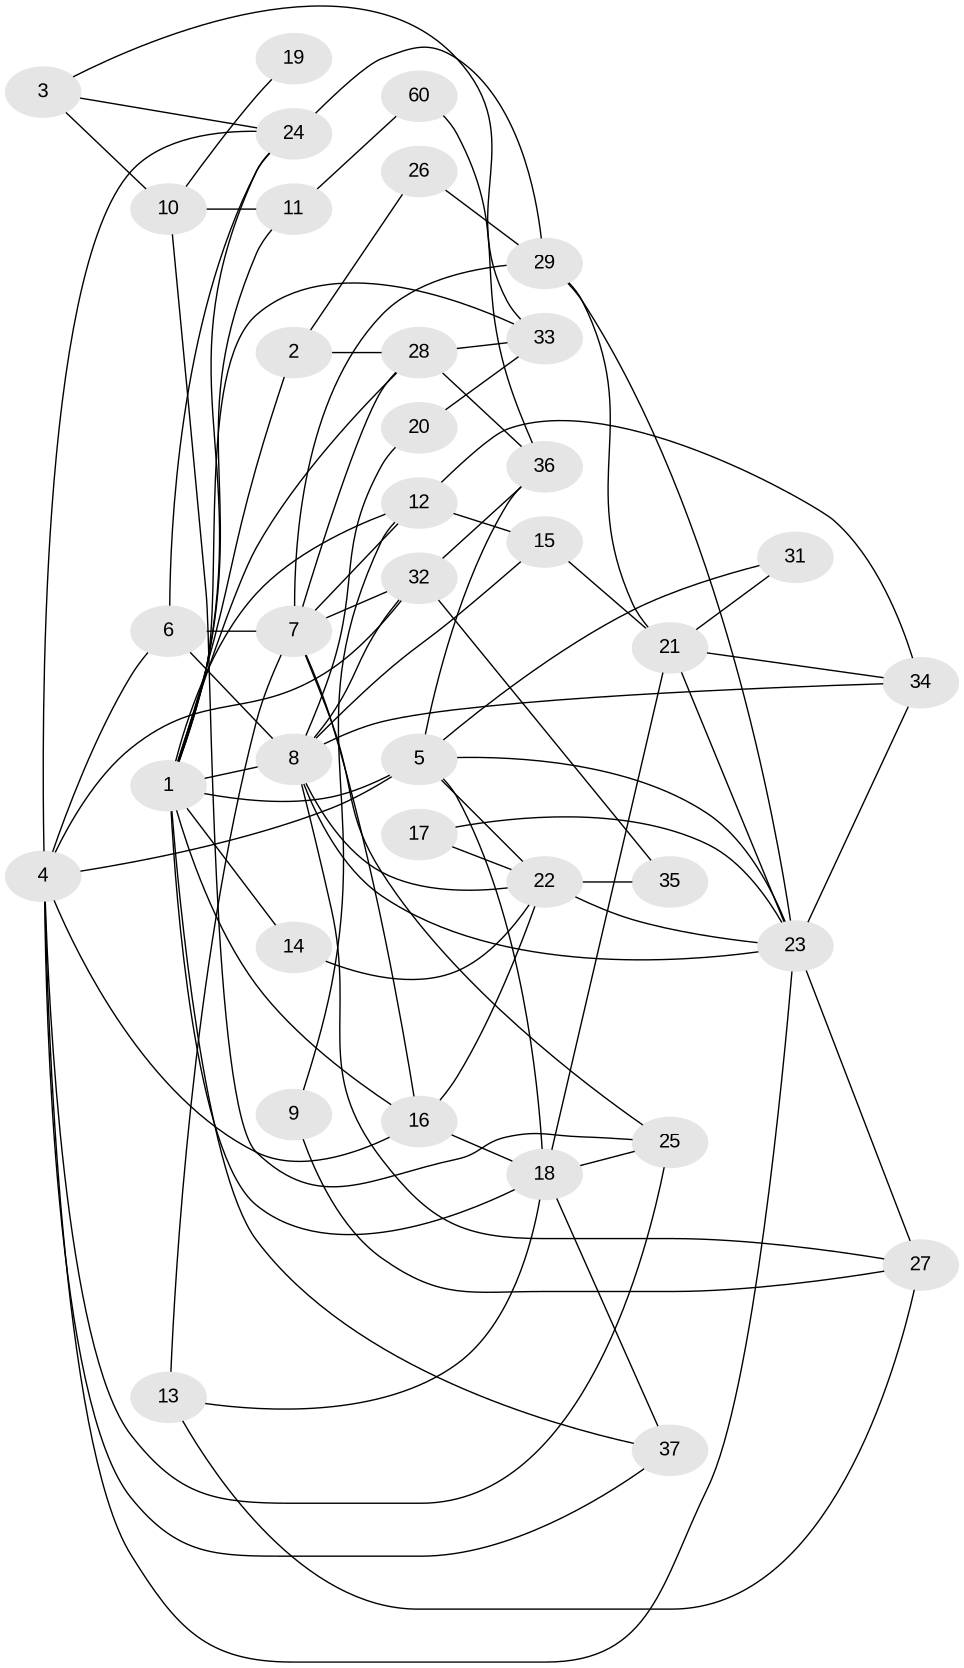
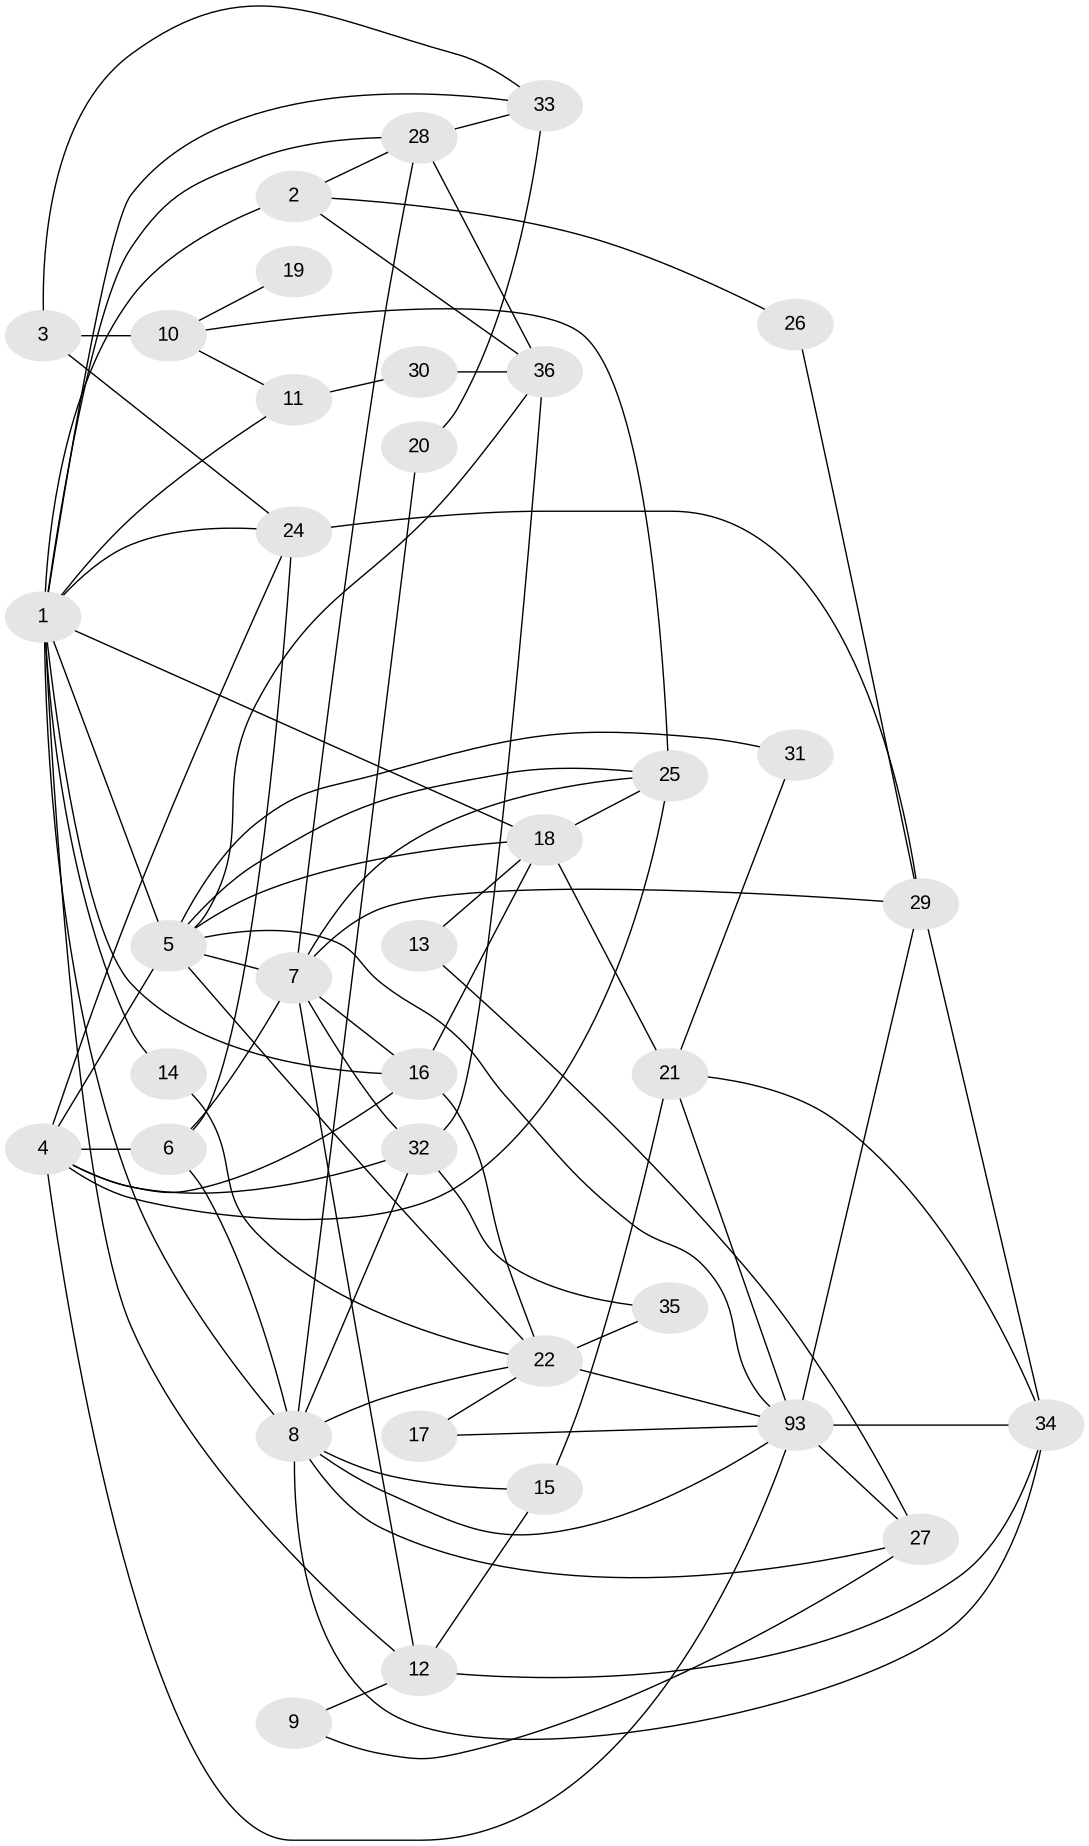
  graph {
    fontname="Liberation Sans"
    rankdir=LR
    node [color=gray90 fontname="Liberation Sans" style=filled]
    edge [fontname="Liberation Sans" weight=1.0]
    1
    2
    5
    8
    11
    12
    14
    16
    18
    24
    28
    33
-   37
    26
    36
-   23
+   23 [label=93]
    25
    7
    22
    31
    32
    15
    20
    27
    34
-   30 [label=60]
+   30
    21
    29
    3
    10
    19
    4
    6
    35
    9
    13
    17
    1 -- 2
    1 -- 5
    1 -- 8
    1 -- 11
    1 -- 12 [weight=2.0]
    1 -- 14
    1 -- 16
    1 -- 18 [weight=4.0]
    1 -- 24
    1 -- 28
    1 -- 33
-   1 -- 37
    2 -- 28
    2 -- 26
+   2 -- 36
    5 -- 18
    5 -- 36
    5 -- 23
-   13 -- 7 [weight=4.0]
+   5 -- 25
+   5 -- 7 [weight=4.0]
    5 -- 22
    5 -- 31
    8 -- 23
    8 -- 22
    8 -- 32
    8 -- 15
    8 -- 20
    8 -- 27
    8 -- 34
    11 -- 30
    12 -- 15
    12 -- 34
    14 -- 22
    16 -- 18 [weight=2.0]
    16 -- 22
-   18 -- 37
    18 -- 25
    18 -- 21
    24 -- 29
    28 -- 33
    28 -- 36
    26 -- 29
    23 -- 27
    23 -- 34
    23 -- 29
    7 -- 12
    7 -- 16 [weight=2.0]
    7 -- 28
    7 -- 25
    7 -- 32
    7 -- 29
    22 -- 23 [weight=2.0]
    22 -- 35
    32 -- 36
    32 -- 35
    15 -- 21
    20 -- 33
    30 -- 36
    21 -- 23
    21 -- 31
    21 -- 34
-   29 -- 21
+   29 -- 34
    3 -- 24
    3 -- 33
    3 -- 10
    10 -- 11
    10 -- 25
    10 -- 19
    4 -- 5 [weight=3.0]
    4 -- 16
    4 -- 24 [weight=2.0]
-   4 -- 37
    4 -- 23 [weight=3.0]
    4 -- 25
    4 -- 32
    4 -- 6 [weight=3.0]
    6 -- 8
    6 -- 24
    6 -- 7
    9 -- 12
    9 -- 27
    13 -- 18
    13 -- 27
    17 -- 23
    17 -- 22
  }
